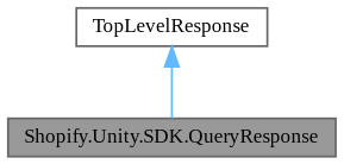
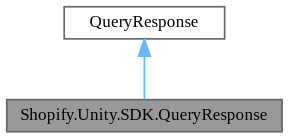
  digraph {
    fontname="Liberation Serif"
    node [color=gray40 fontname="Liberation Serif" fontsize=10 shape=box style=filled]
    n1 [fillcolor=grey60 fontcolor=black height=0.2 label="Shopify.Unity.SDK.QueryResponse" width=0.4]
-   n2 [fillcolor=white height=0.2 label=TopLevelResponse width=0.4]
+   n2 [fillcolor=white height=0.2 label=QueryResponse width=0.4]
    n2 -> n1 [color=steelblue1 dir=back fontname="Liberation Serif" fontsize=10 labelfontname=Helvetica labelfontsize=10 style=solid]
  }
